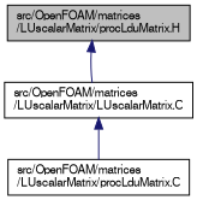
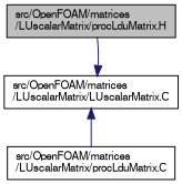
  digraph {
    node [color=black fontname=FreeSans fontsize=10 shape=record]
    edge [color=midnightblue dir=back fontname=FreeSans fontsize=10 labelfontname=FreeSans labelfontsize=10 style=solid]
    n1 [fillcolor=grey75 fontcolor=black height=0.2 label="src/OpenFOAM/matrices\l/LUscalarMatrix/procLduMatrix.H" style=filled width=0.4]
    n2 [height=0.2 label="src/OpenFOAM/matrices\l/LUscalarMatrix/LUscalarMatrix.C" width=0.4]
    n3 [height=0.2 label="src/OpenFOAM/matrices\l/LUscalarMatrix/procLduMatrix.C" width=0.4]
-   n1 -> n2
+   n2 -> n1
    n2 -> n3
  }
